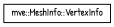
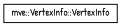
  digraph {
    rankdir=LR
    fontname="Patrick Hand"
-   n1 [color=black fillcolor=white fontname="Patrick Hand" fontsize=10 height=0.2 label="mve::MeshInfo::VertexInfo" shape=record style=filled width=0.4]
+   n1 [color=black fillcolor=white fontname="Patrick Hand" fontsize=10 height=0.2 label="mve::VertexInfo::VertexInfo" shape=record style=filled width=0.4]
  }
